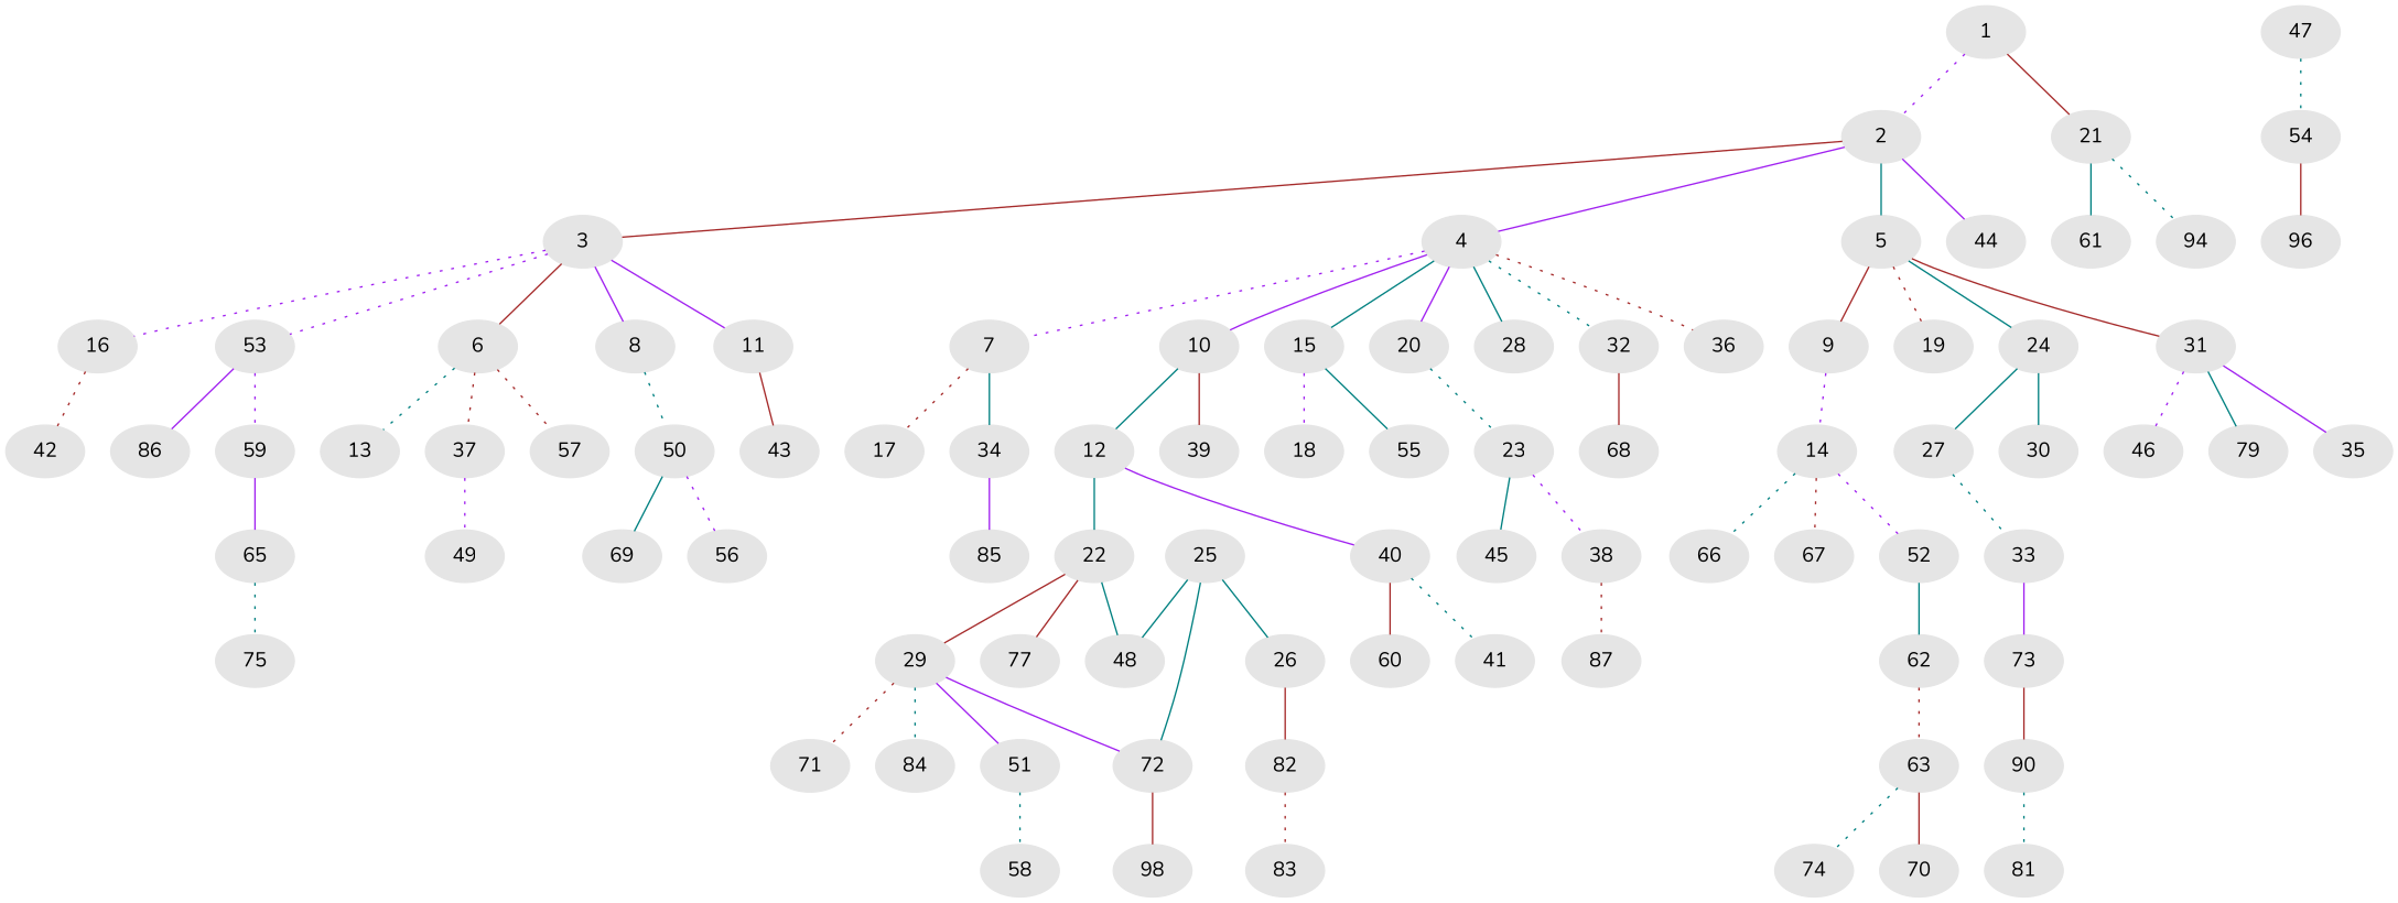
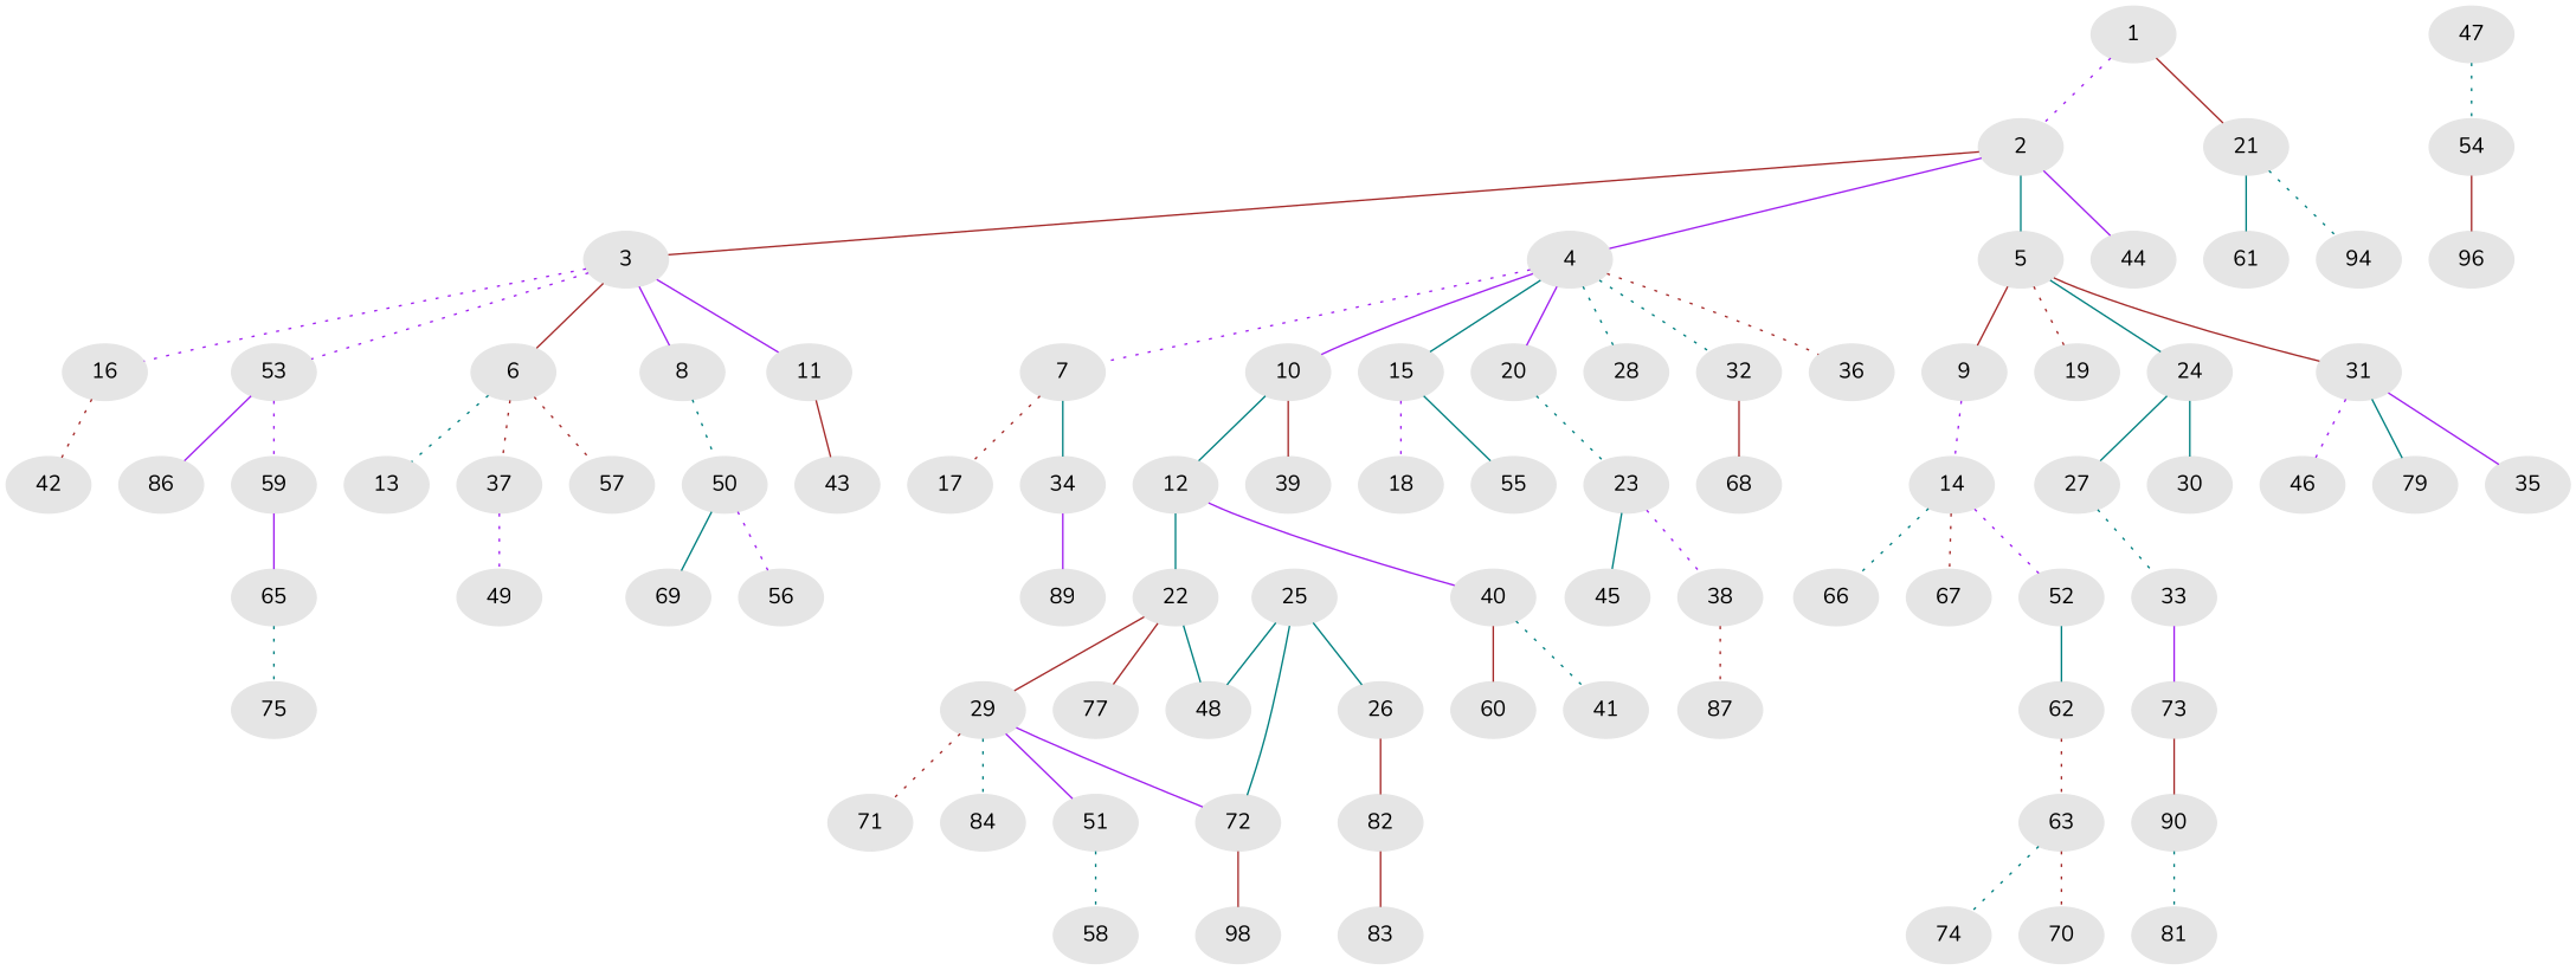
  graph {
    fontname=Nunito
    node [color=gray90 fontname=Nunito style=filled]
    edge [color=teal fontname=Nunito style=solid]
    1
    2
    21
    3
    4
    5
    44
    61
    n9 [label=94]
    6
    8
    11
    16
    53
    7
    10
    15
    20
    28
    32
    36
    9
    19
    24
    31
    13
    37
    57
    50
    43
    42
    59
    86
    17
    34
    12
    39
    18
    55
    23
    68
    14
    27
    30
    35
    46
    79
    49
-   85
+   85 [label=89]
    56
    69
    52
    66
    67
    22
    40
    29
    77
    48
    41
    60
    62
    38
    45
    25
    26
    72
    51
    71
    84
    87
    33
    82
    n74 [label=98]
    83
    73
    47
    54
    58
    n80 [label=90]
    n81 [label=96]
    63
    65
    75
    70
    74
    81
    1 -- 2 [color=purple style=dotted]
    1 -- 21 [color=brown]
    2 -- 3 [color=brown]
    2 -- 4 [color=purple]
    2 -- 5
    2 -- 44 [color=purple]
    21 -- 61
    21 -- n9 [style=dotted]
    3 -- 6 [color=brown]
    3 -- 8 [color=purple]
    3 -- 11 [color=purple]
    3 -- 16 [color=purple style=dotted]
    3 -- 53 [color=purple style=dotted]
    4 -- 7 [color=purple style=dotted]
    4 -- 10 [color=purple]
    4 -- 15
    4 -- 20 [color=purple]
-   4 -- 28
+   4 -- 28 [style=dotted]
    4 -- 32 [style=dotted]
    4 -- 36 [color=brown style=dotted]
    5 -- 9 [color=brown]
    5 -- 19 [color=brown style=dotted]
    5 -- 24
    5 -- 31 [color=brown]
    6 -- 13 [style=dotted]
    6 -- 37 [color=brown style=dotted]
    6 -- 57 [color=brown style=dotted]
    8 -- 50 [style=dotted]
    11 -- 43 [color=brown]
    16 -- 42 [color=brown style=dotted]
    53 -- 59 [color=purple style=dotted]
    53 -- 86 [color=purple]
    7 -- 17 [color=brown style=dotted]
    7 -- 34
    10 -- 12
    10 -- 39 [color=brown]
    15 -- 18 [color=purple style=dotted]
    15 -- 55
    20 -- 23 [style=dotted]
    32 -- 68 [color=brown]
    9 -- 14 [color=purple style=dotted]
    24 -- 27
    24 -- 30
    31 -- 35 [color=purple]
    31 -- 46 [color=purple style=dotted]
    31 -- 79
    37 -- 49 [color=purple style=dotted]
    50 -- 56 [color=purple style=dotted]
    50 -- 69
    59 -- 65 [color=purple]
    34 -- 85 [color=purple]
    12 -- 22
    12 -- 40 [color=purple]
    23 -- 38 [color=purple style=dotted]
    23 -- 45
    14 -- 52 [color=purple style=dotted]
    14 -- 66 [style=dotted]
    14 -- 67 [color=brown style=dotted]
    27 -- 33 [style=dotted]
    52 -- 62
    22 -- 29 [color=brown]
    22 -- 77 [color=brown]
    22 -- 48
    40 -- 41 [style=dotted]
    40 -- 60 [color=brown]
    29 -- 72 [color=purple]
    29 -- 51 [color=purple]
    29 -- 71 [color=brown style=dotted]
    29 -- 84 [style=dotted]
    62 -- 63 [color=brown style=dotted]
    38 -- 87 [color=brown style=dotted]
    25 -- 48
    25 -- 26
    25 -- 72
    26 -- 82 [color=brown]
    72 -- n74 [color=brown]
    51 -- 58 [style=dotted]
    33 -- 73 [color=purple]
-   82 -- 83 [color=brown style=dotted]
+   82 -- 83 [color=brown]
    73 -- n80 [color=brown]
    47 -- 54 [style=dotted]
    54 -- n81 [color=brown]
    n80 -- 81 [style=dotted]
-   63 -- 70 [color=brown]
+   63 -- 70 [color=brown style=dotted]
    63 -- 74 [style=dotted]
    65 -- 75 [style=dotted]
  }
